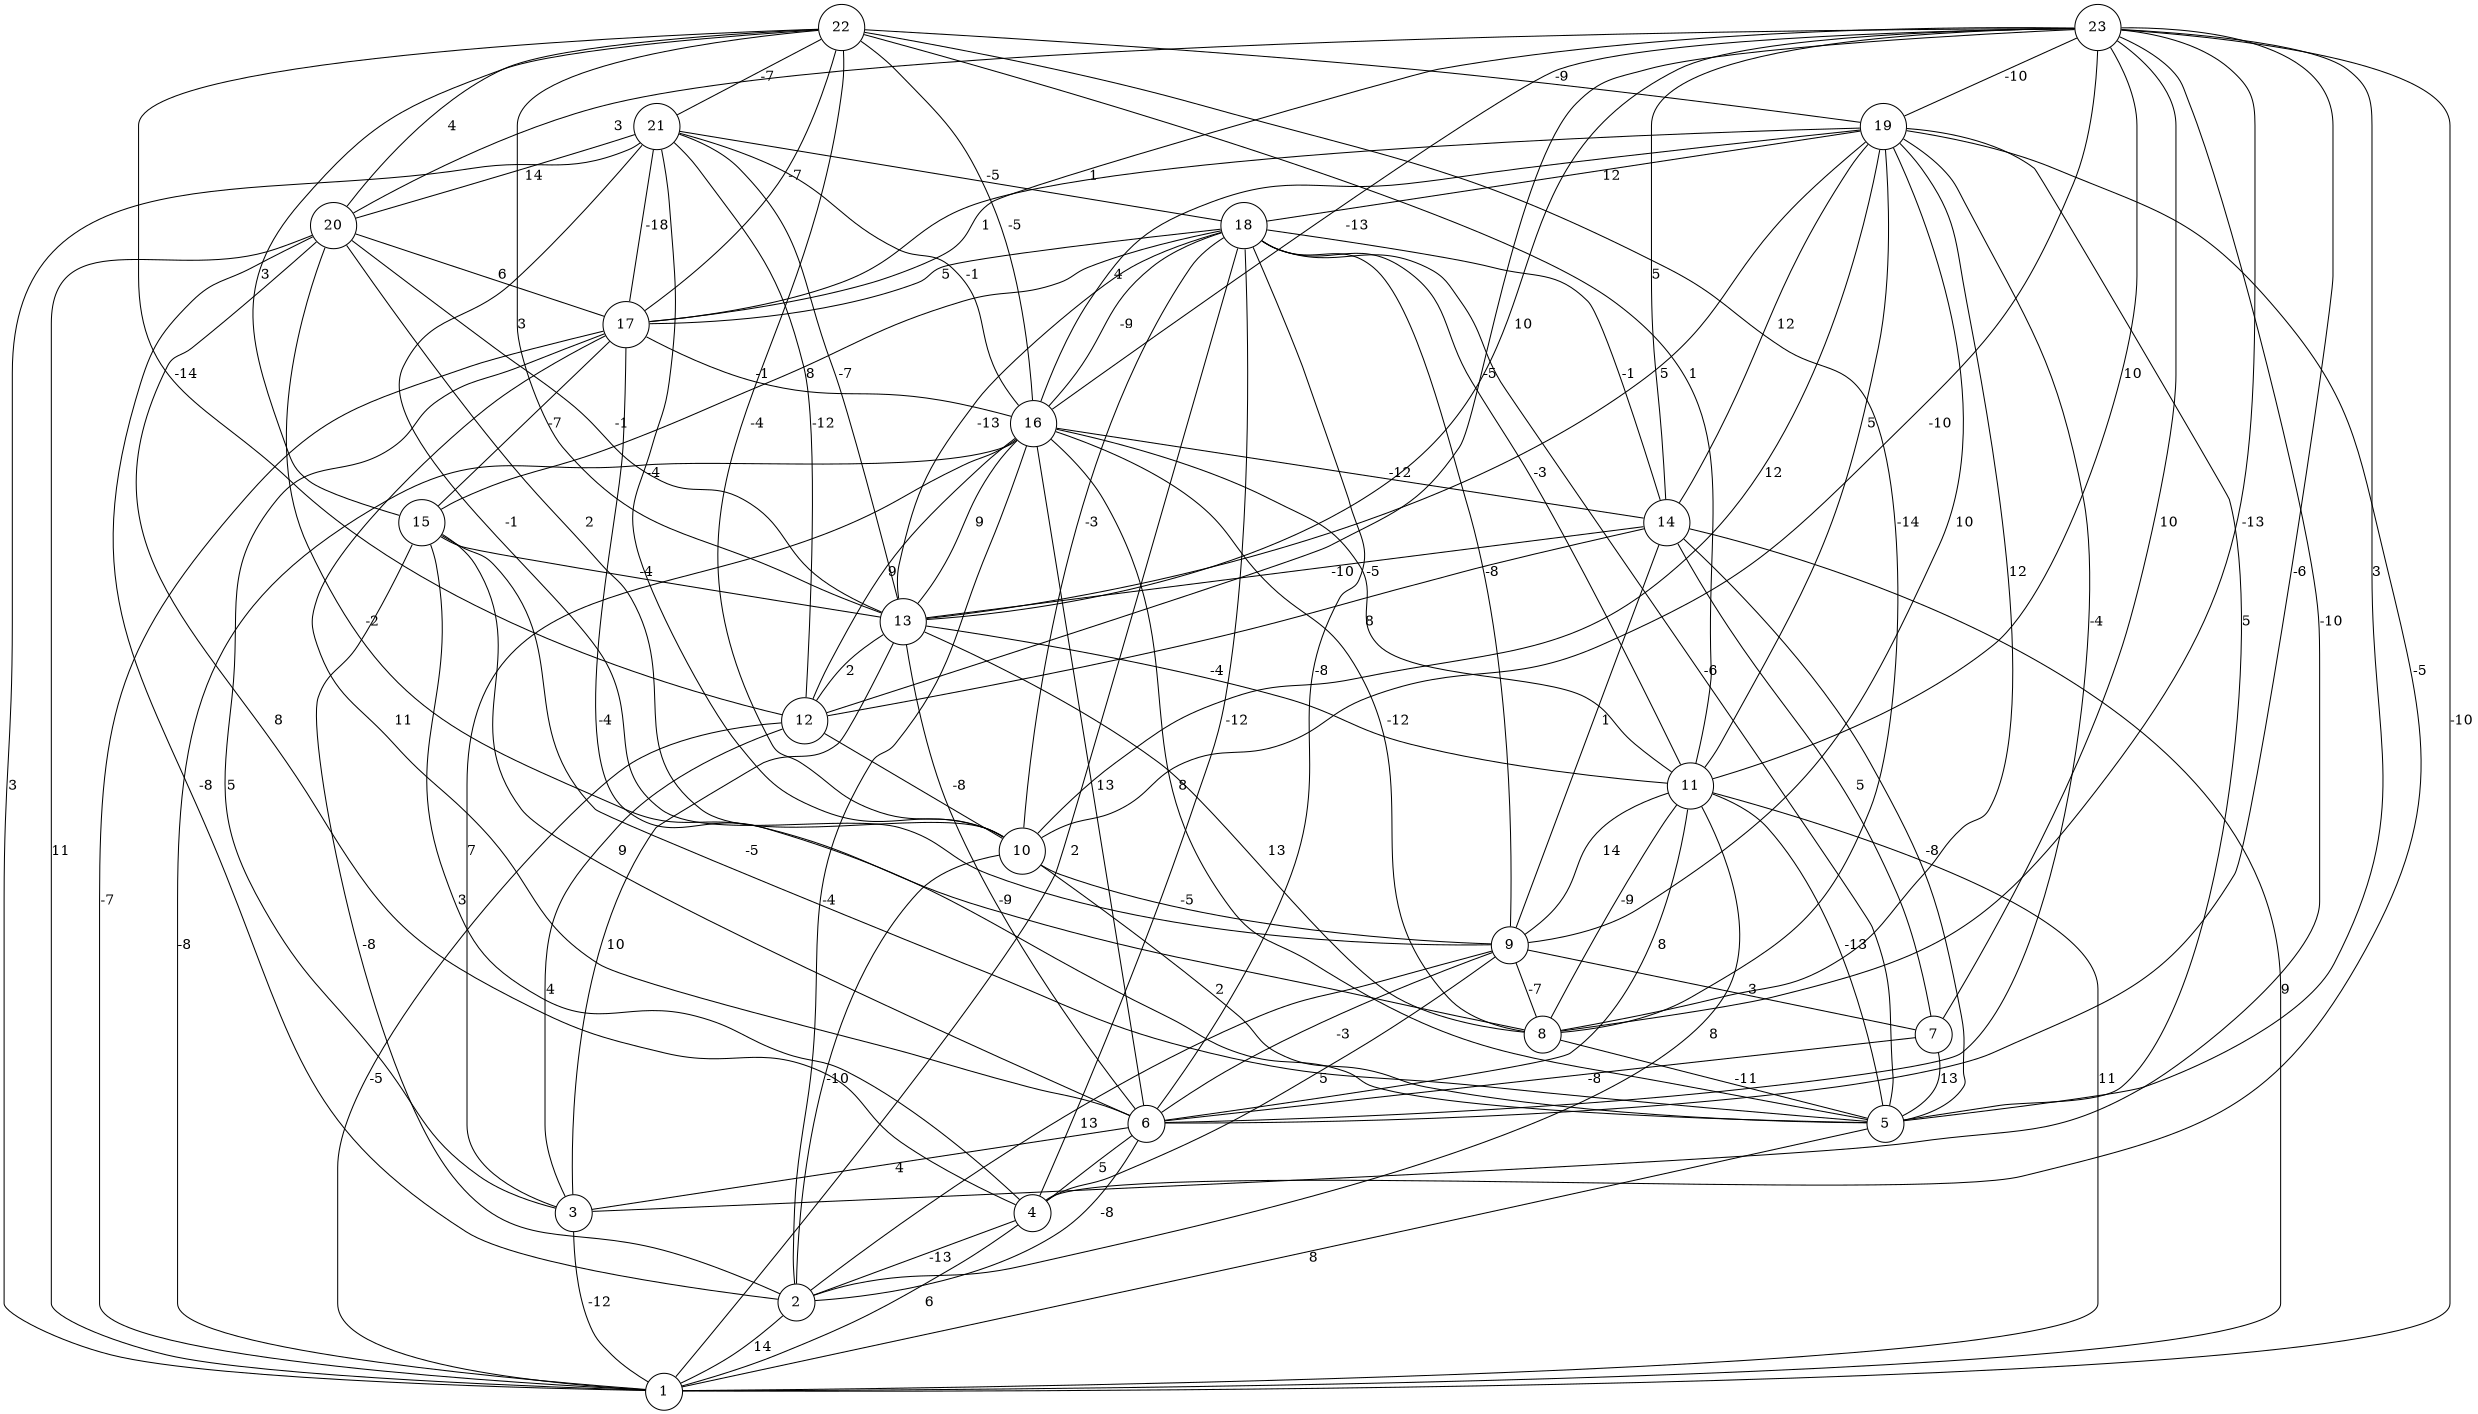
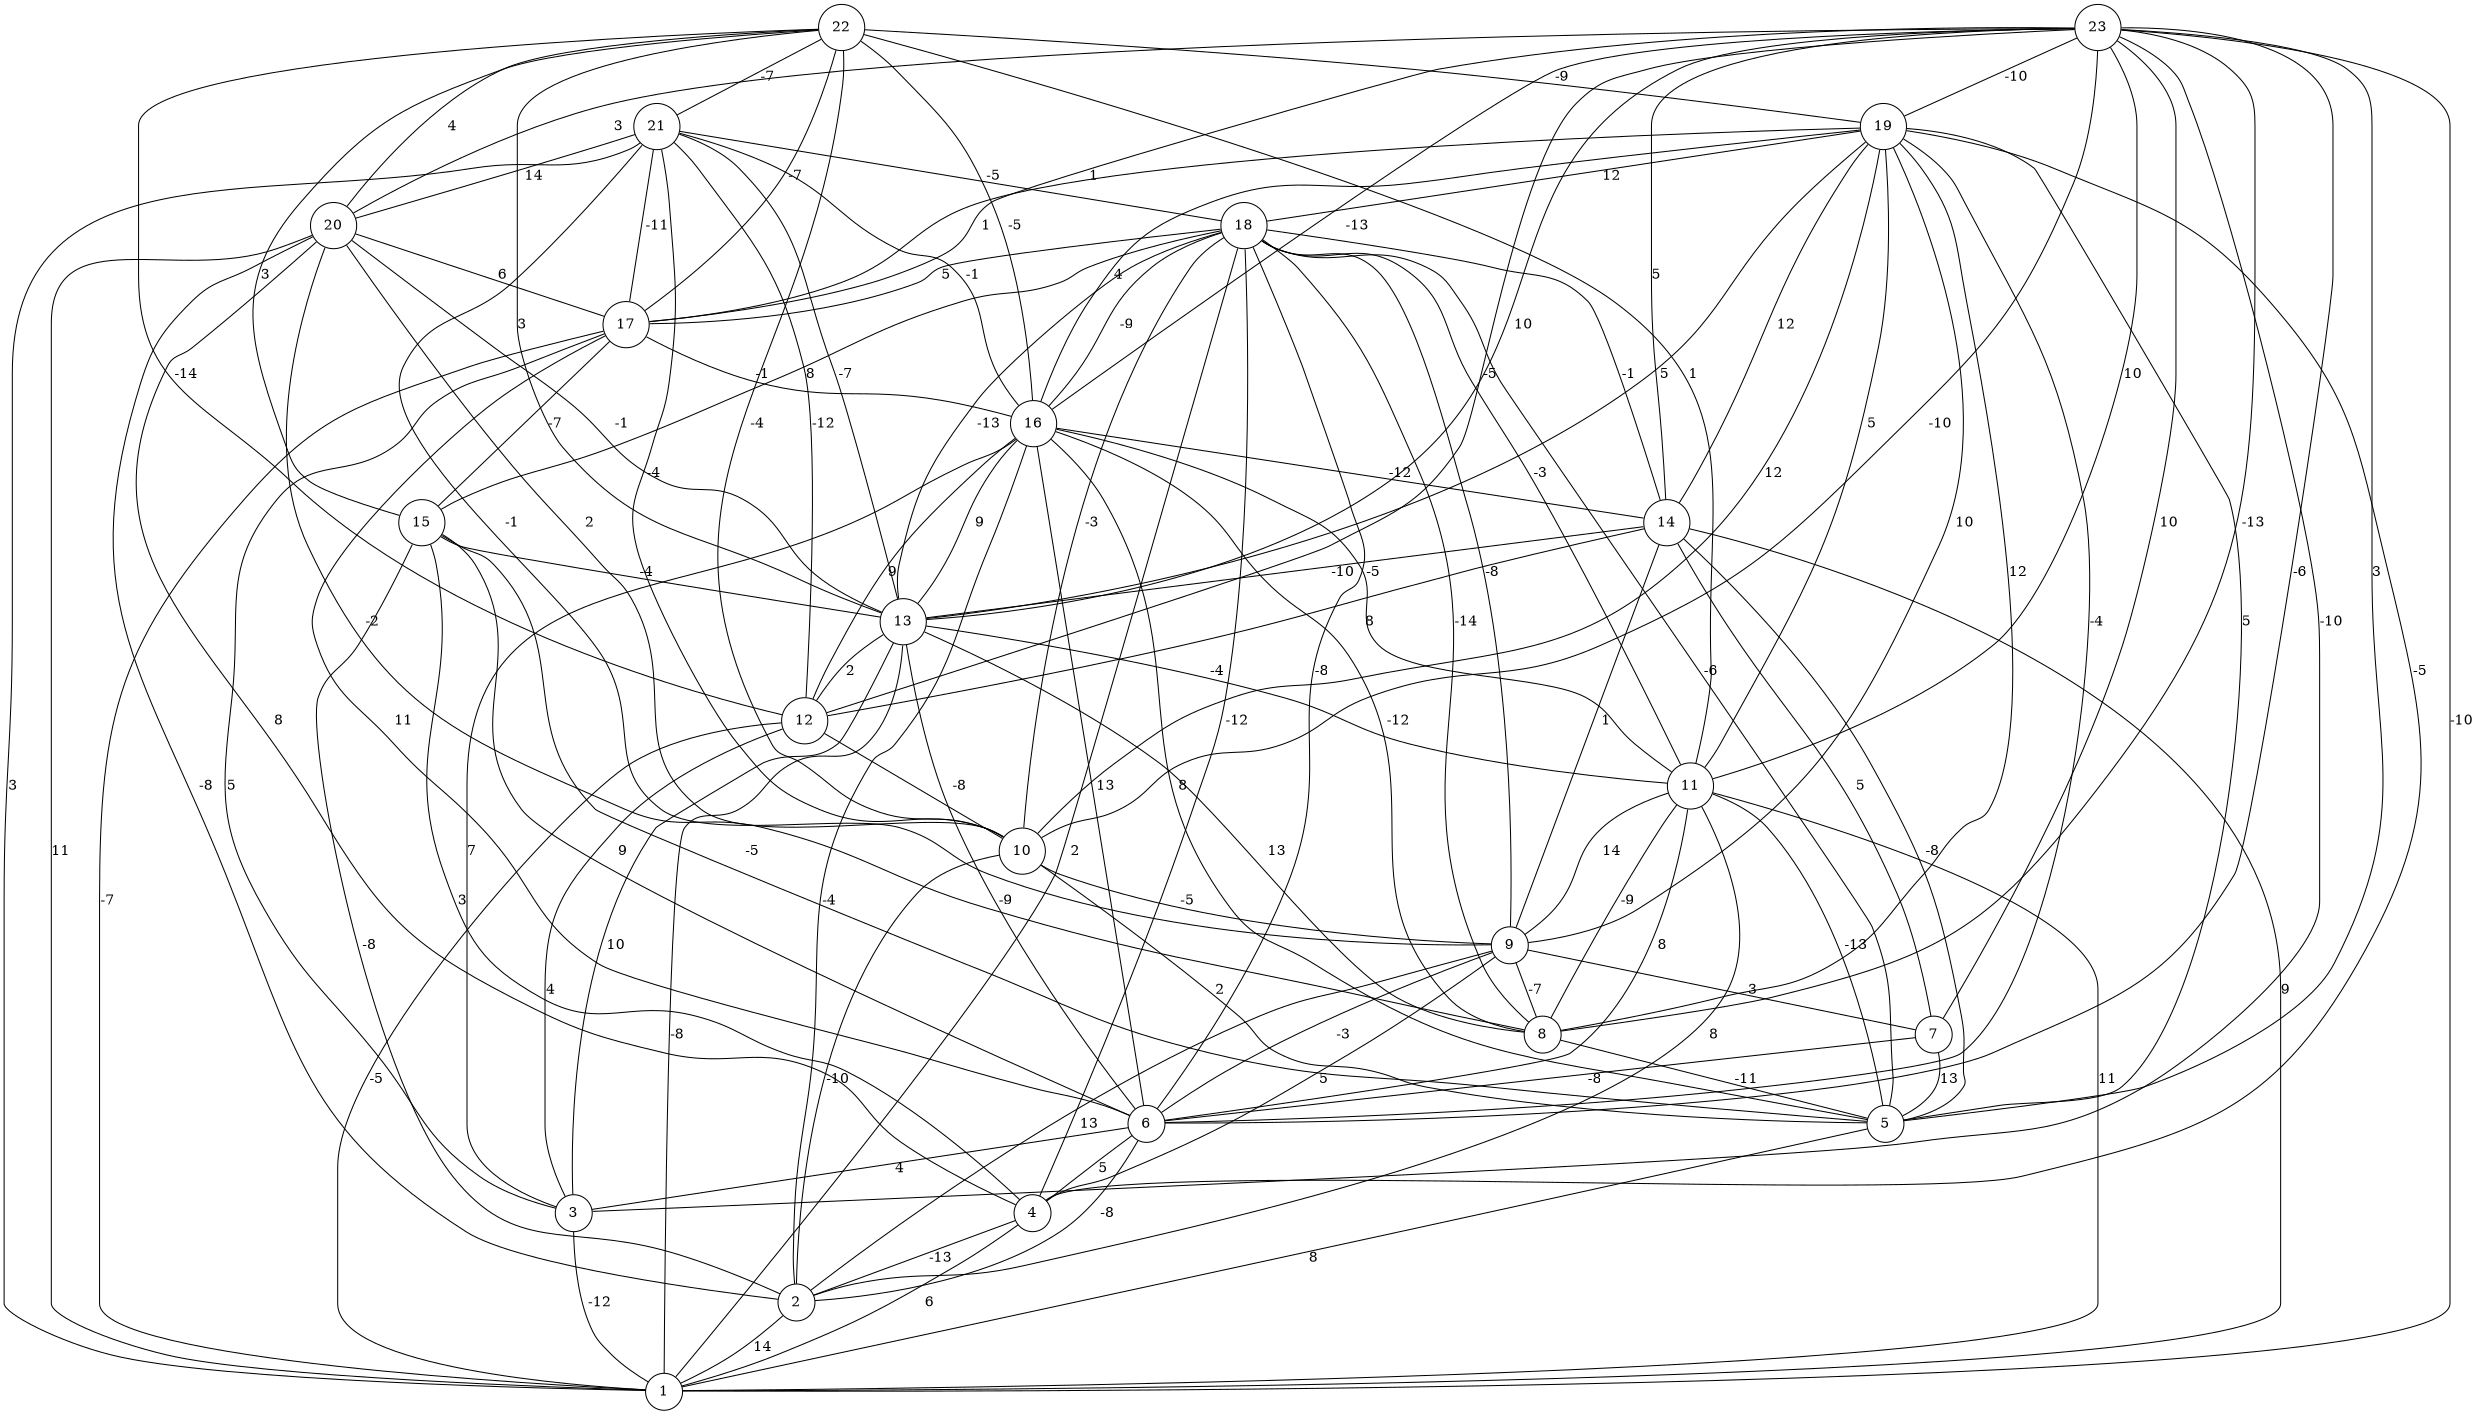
  graph {
    fontname="Helvetica,Arial,sans-serif"
    node [shape=circle]
    23
    1
    3
    5
    6
    7
    8
    10
    11
    12
    13
    14
    16
    17
    19
    20
    2
    4
    9
    15
    18
    22
    21
    23 -- 1 [label=-10]
    23 -- 3 [label=-10]
    23 -- 5 [label=3]
    23 -- 6 [label=-6]
    23 -- 7 [label=10]
    23 -- 8 [label=-13]
    23 -- 10 [label=-10]
    23 -- 11 [label=10]
    23 -- 12 [label=-5]
    23 -- 13 [label=10]
    23 -- 14 [label=5]
    23 -- 16 [label=-13]
    23 -- 17 [label=1]
    23 -- 19 [label=-10]
    23 -- 20 [label=3]
    3 -- 1 [label=-12]
    5 -- 1 [label=8]
    6 -- 3 [label=4]
    6 -- 2 [label=-8]
    6 -- 4 [label=5]
    7 -- 5 [label=13]
    7 -- 6 [label=-8]
    8 -- 5 [label=-11]
    10 -- 5 [label=2]
    10 -- 2 [label=-10]
    10 -- 9 [label=-5]
    11 -- 1 [label=11]
    11 -- 5 [label=-13]
    11 -- 6 [label=8]
    11 -- 8 [label=-9]
    11 -- 2 [label=8]
    11 -- 9 [label=14]
    12 -- 1 [label=-5]
    12 -- 3 [label=4]
    12 -- 10 [label=-8]
-   16 -- 1 [label=-8]
+   13 -- 1 [label=-8]
    13 -- 3 [label=10]
    13 -- 6 [label=-9]
    13 -- 8 [label=13]
    13 -- 11 [label=-4]
    13 -- 12 [label=2]
    14 -- 1 [label=9]
    14 -- 5 [label=-8]
    14 -- 7 [label=5]
    14 -- 12 [label=8]
    14 -- 13 [label=-10]
    14 -- 9 [label=1]
    16 -- 3 [label=7]
    16 -- 5 [label=8]
    16 -- 6 [label=13]
    16 -- 8 [label=-12]
    16 -- 11 [label=-5]
    16 -- 12 [label=9]
    16 -- 13 [label=9]
    16 -- 14 [label=-12]
    16 -- 2 [label=-4]
    17 -- 1 [label=-7]
    17 -- 3 [label=5]
-   17 -- 5 [label=-4]
    17 -- 6 [label=11]
    17 -- 16 [label=-1]
    17 -- 15 [label=-7]
    19 -- 5 [label=5]
    19 -- 6 [label=-4]
    19 -- 8 [label=12]
    19 -- 10 [label=12]
    19 -- 11 [label=5]
    19 -- 13 [label=5]
    19 -- 14 [label=12]
    19 -- 16 [label=4]
    19 -- 17 [label=1]
    19 -- 4 [label=-5]
    19 -- 9 [label=10]
    19 -- 18 [label=12]
    20 -- 1 [label=11]
    20 -- 8 [label=-2]
    20 -- 10 [label=2]
    20 -- 13 [label=-1]
    20 -- 17 [label=6]
    20 -- 2 [label=-8]
    20 -- 4 [label=8]
    2 -- 1 [label=14]
    4 -- 1 [label=6]
    4 -- 2 [label=-13]
    9 -- 6 [label=-3]
    9 -- 7 [label=3]
    9 -- 8 [label=-7]
    9 -- 2 [label=13]
    9 -- 4 [label=5]
    15 -- 5 [label=-5]
    15 -- 6 [label=9]
    15 -- 13 [label=-4]
    15 -- 2 [label=-8]
    15 -- 4 [label=3]
    18 -- 1 [label=2]
    18 -- 5 [label=-6]
    18 -- 6 [label=-8]
    18 -- 10 [label=-3]
    18 -- 11 [label=-3]
    18 -- 13 [label=-13]
    18 -- 14 [label=-1]
    18 -- 16 [label=-9]
    18 -- 17 [label=5]
    18 -- 4 [label=-12]
    18 -- 9 [label=-8]
    18 -- 15 [label=8]
-   22 -- 8 [label=-14]
+   18 -- 8 [label=-14]
    22 -- 10 [label=-4]
    22 -- 11 [label=1]
    22 -- 12 [label=-14]
    22 -- 13 [label=3]
    22 -- 16 [label=-5]
    22 -- 17 [label=-7]
    22 -- 19 [label=-9]
    22 -- 20 [label=4]
    22 -- 15 [label=3]
    22 -- 21 [label=-7]
    21 -- 1 [label=3]
    21 -- 10 [label=-4]
    21 -- 12 [label=-12]
    21 -- 13 [label=-7]
    21 -- 16 [label=-1]
-   21 -- 17 [label=-18]
+   21 -- 17 [label=-11]
    21 -- 20 [label=14]
    21 -- 9 [label=-1]
    21 -- 18 [label=-5]
  }
